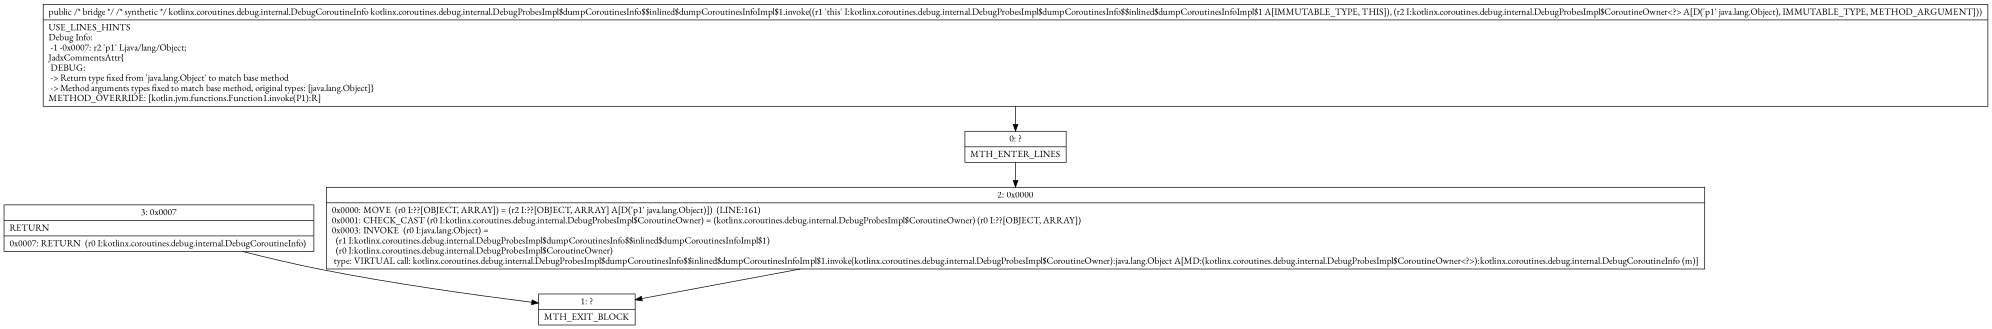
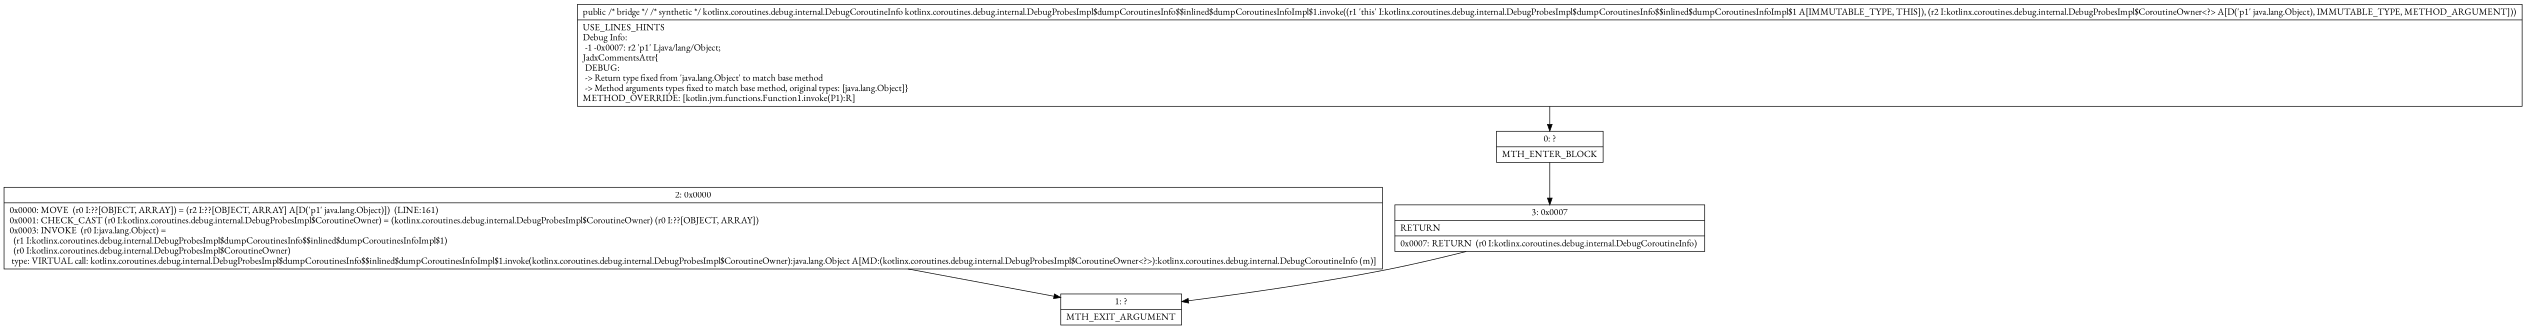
  digraph {
    fontname="EB Garamond"
    node [fontname="EB Garamond" shape=record]
    edge [fontname="EB Garamond"]
-   n1 [label="{0\:\ ?|MTH_ENTER_LINES\l}"]
+   n1 [label="{0\:\ ?|MTH_ENTER_BLOCK\l}"]
    n2 [label="{2\:\ 0x0000|0x0000: MOVE  (r0 I:??[OBJECT, ARRAY]) = (r2 I:??[OBJECT, ARRAY] A[D('p1' java.lang.Object)])  (LINE:161)\l0x0001: CHECK_CAST (r0 I:kotlinx.coroutines.debug.internal.DebugProbesImpl$CoroutineOwner) = (kotlinx.coroutines.debug.internal.DebugProbesImpl$CoroutineOwner) (r0 I:??[OBJECT, ARRAY]) \l0x0003: INVOKE  (r0 I:java.lang.Object) = \l  (r1 I:kotlinx.coroutines.debug.internal.DebugProbesImpl$dumpCoroutinesInfo$$inlined$dumpCoroutinesInfoImpl$1)\l  (r0 I:kotlinx.coroutines.debug.internal.DebugProbesImpl$CoroutineOwner)\l type: VIRTUAL call: kotlinx.coroutines.debug.internal.DebugProbesImpl$dumpCoroutinesInfo$$inlined$dumpCoroutinesInfoImpl$1.invoke(kotlinx.coroutines.debug.internal.DebugProbesImpl$CoroutineOwner):java.lang.Object A[MD:(kotlinx.coroutines.debug.internal.DebugProbesImpl$CoroutineOwner\<?\>):kotlinx.coroutines.debug.internal.DebugCoroutineInfo (m)]\l}"]
-   n3 [label="{1\:\ ?|MTH_EXIT_BLOCK\l}"]
+   n3 [label="{1\:\ ?|MTH_EXIT_ARGUMENT\l}"]
    n4 [label="{3\:\ 0x0007|RETURN\l|0x0007: RETURN  (r0 I:kotlinx.coroutines.debug.internal.DebugCoroutineInfo) \l}"]
    n5 [label="{public \/* bridge *\/ \/* synthetic *\/ kotlinx.coroutines.debug.internal.DebugCoroutineInfo kotlinx.coroutines.debug.internal.DebugProbesImpl$dumpCoroutinesInfo$$inlined$dumpCoroutinesInfoImpl$1.invoke((r1 'this' I:kotlinx.coroutines.debug.internal.DebugProbesImpl$dumpCoroutinesInfo$$inlined$dumpCoroutinesInfoImpl$1 A[IMMUTABLE_TYPE, THIS]), (r2 I:kotlinx.coroutines.debug.internal.DebugProbesImpl$CoroutineOwner\<?\> A[D('p1' java.lang.Object), IMMUTABLE_TYPE, METHOD_ARGUMENT]))  | USE_LINES_HINTS\lDebug Info:\l  \-1 \-0x0007: r2 'p1' Ljava\/lang\/Object;\lJadxCommentsAttr\{\l DEBUG: \l \-\> Return type fixed from 'java.lang.Object' to match base method\l \-\> Method arguments types fixed to match base method, original types: [java.lang.Object]\}\lMETHOD_OVERRIDE: [kotlin.jvm.functions.Function1.invoke(P1):R]\l}"]
-   n1 -> n2
+   n1 -> n4
    n2 -> n3
    n4 -> n3
    n5 -> n1
  }
